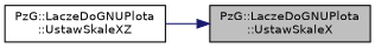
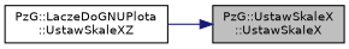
  digraph {
    rankdir=RL
    node [color=black fontname=Helvetica fontsize=10 shape=record style=filled]
-   n1 [fillcolor=grey75 fontcolor=black height=0.2 label="PzG::LaczeDoGNUPlota\l::UstawSkaleX" width=0.4]
+   n1 [fillcolor=grey75 fontcolor=black height=0.2 label="PzG::UstawSkaleX\l::UstawSkaleX" width=0.4]
    n2 [fillcolor=white height=0.2 label="PzG::LaczeDoGNUPlota\l::UstawSkaleXZ" width=0.4]
    n1 -> n2 [color=midnightblue dir=back fontname=Helvetica fontsize=10 labelfontname=Helvetica labelfontsize=10 style=solid]
  }
